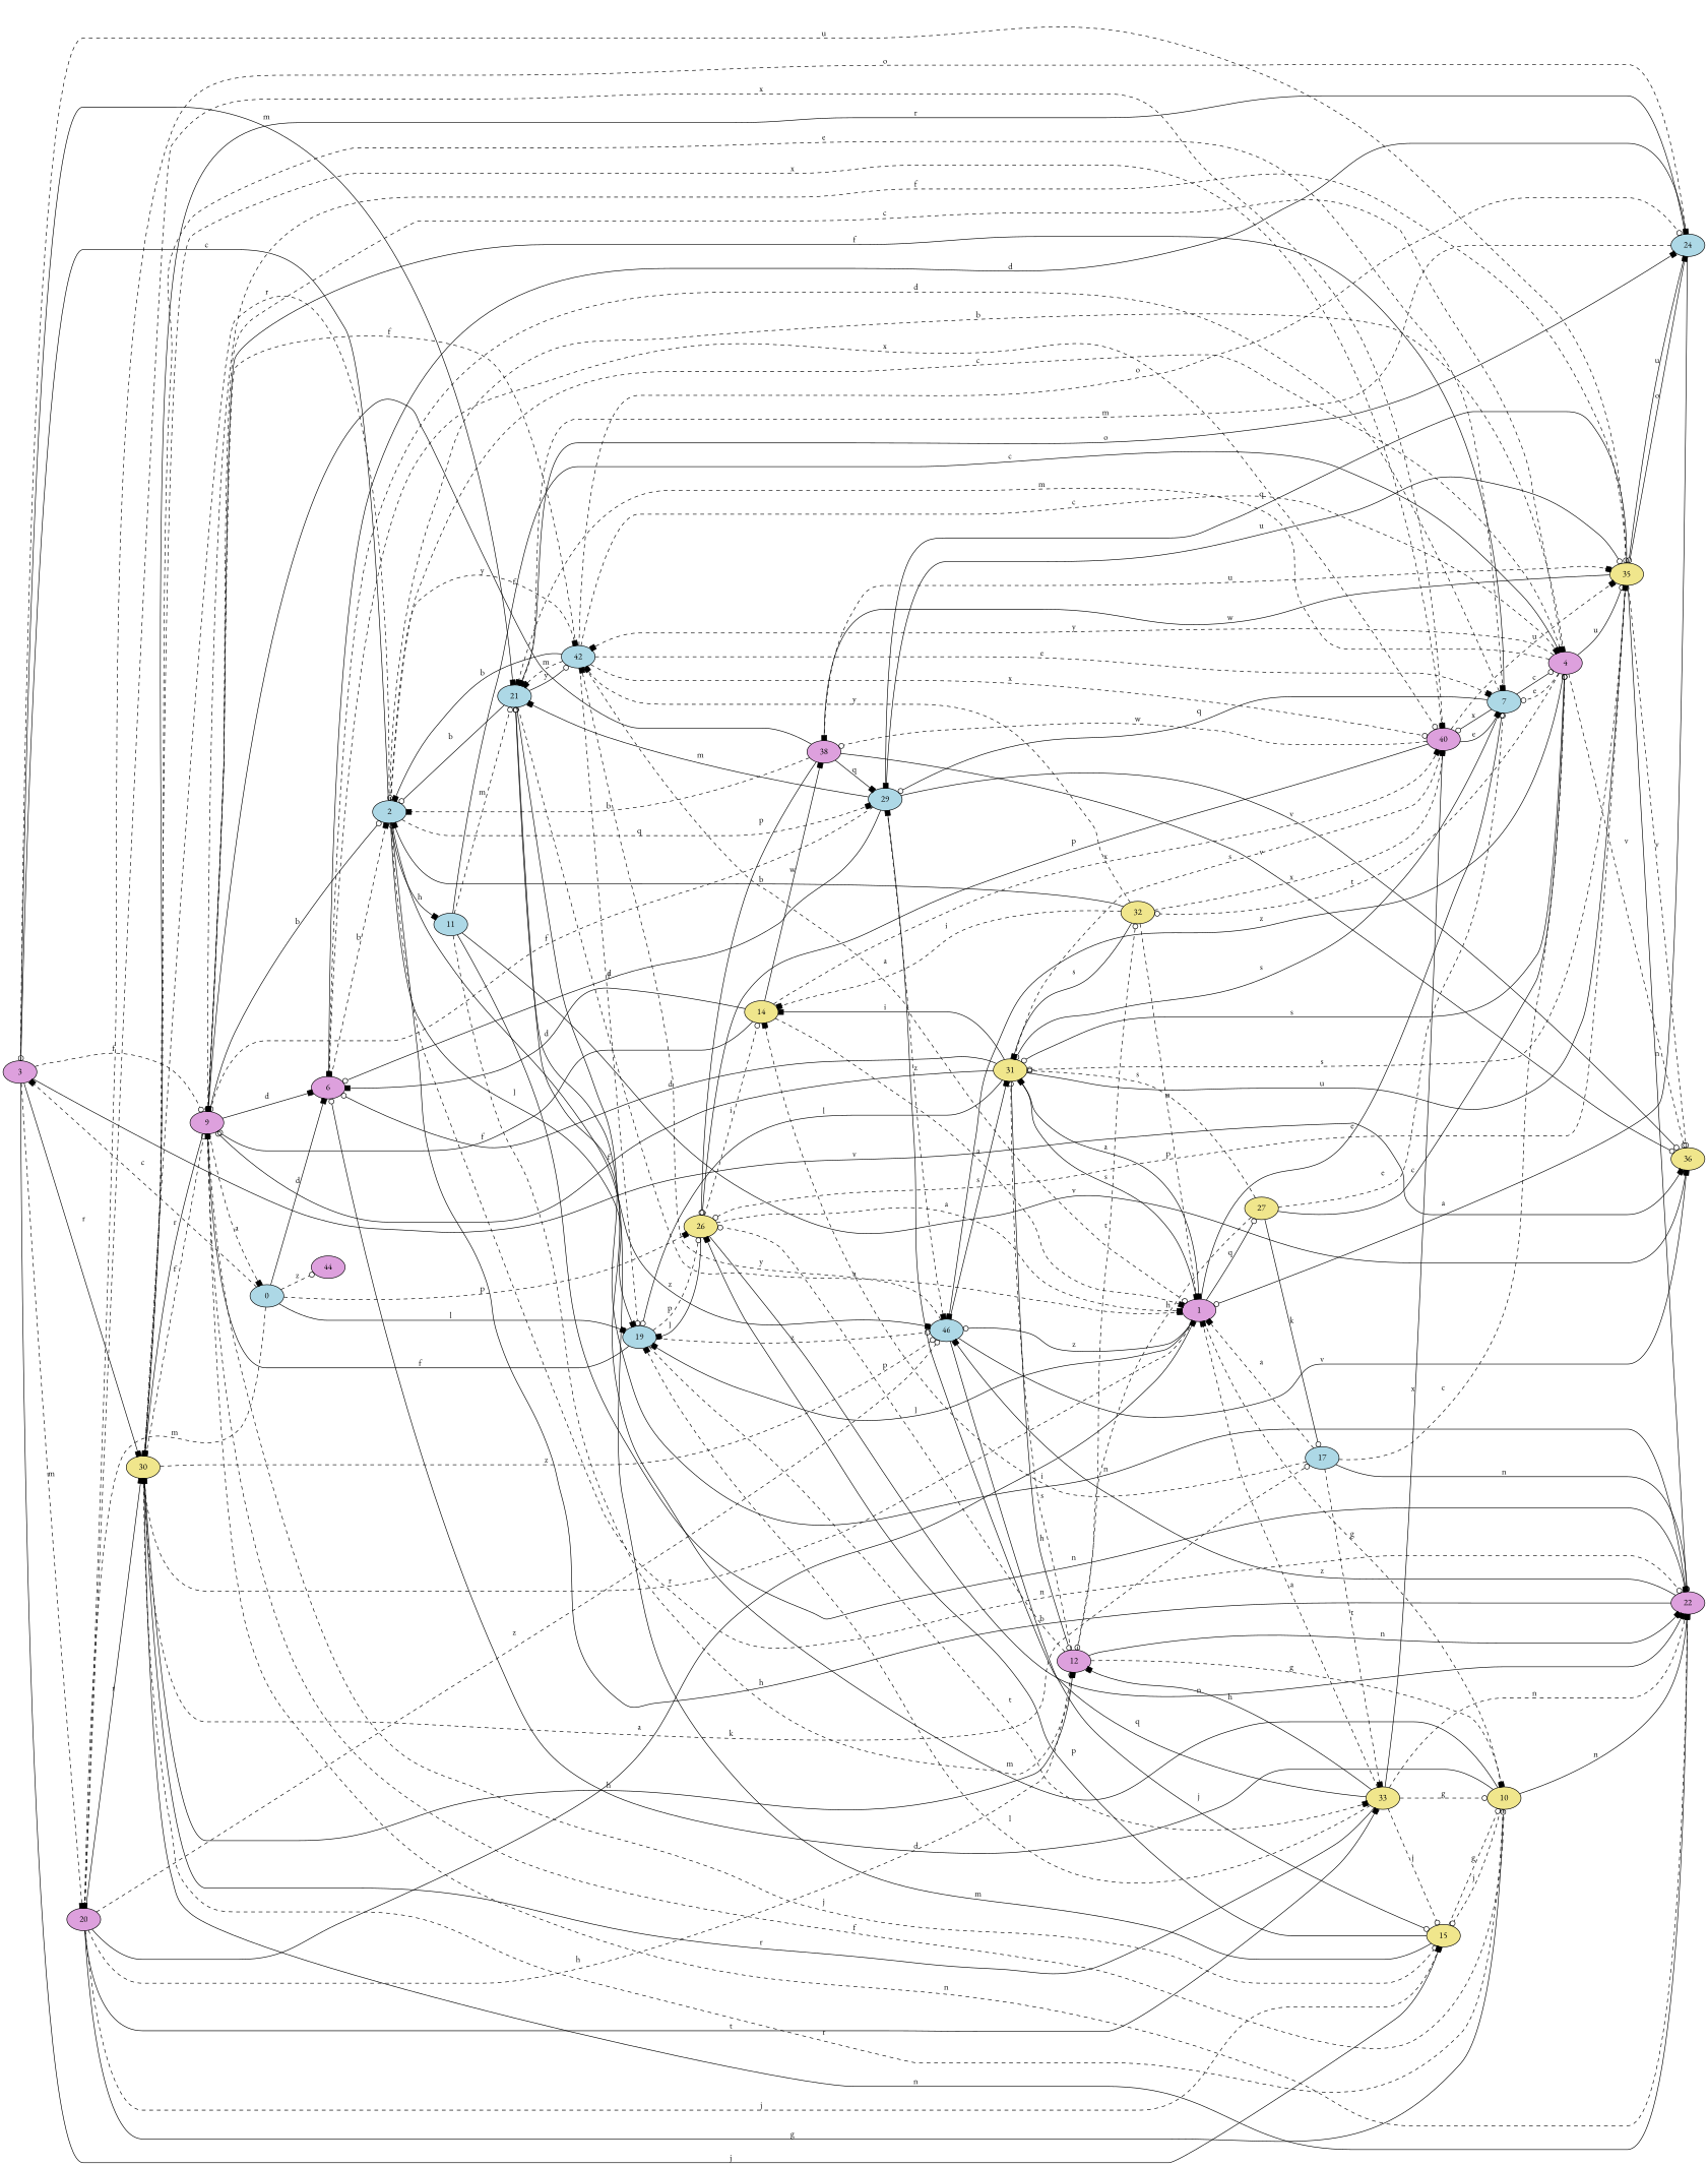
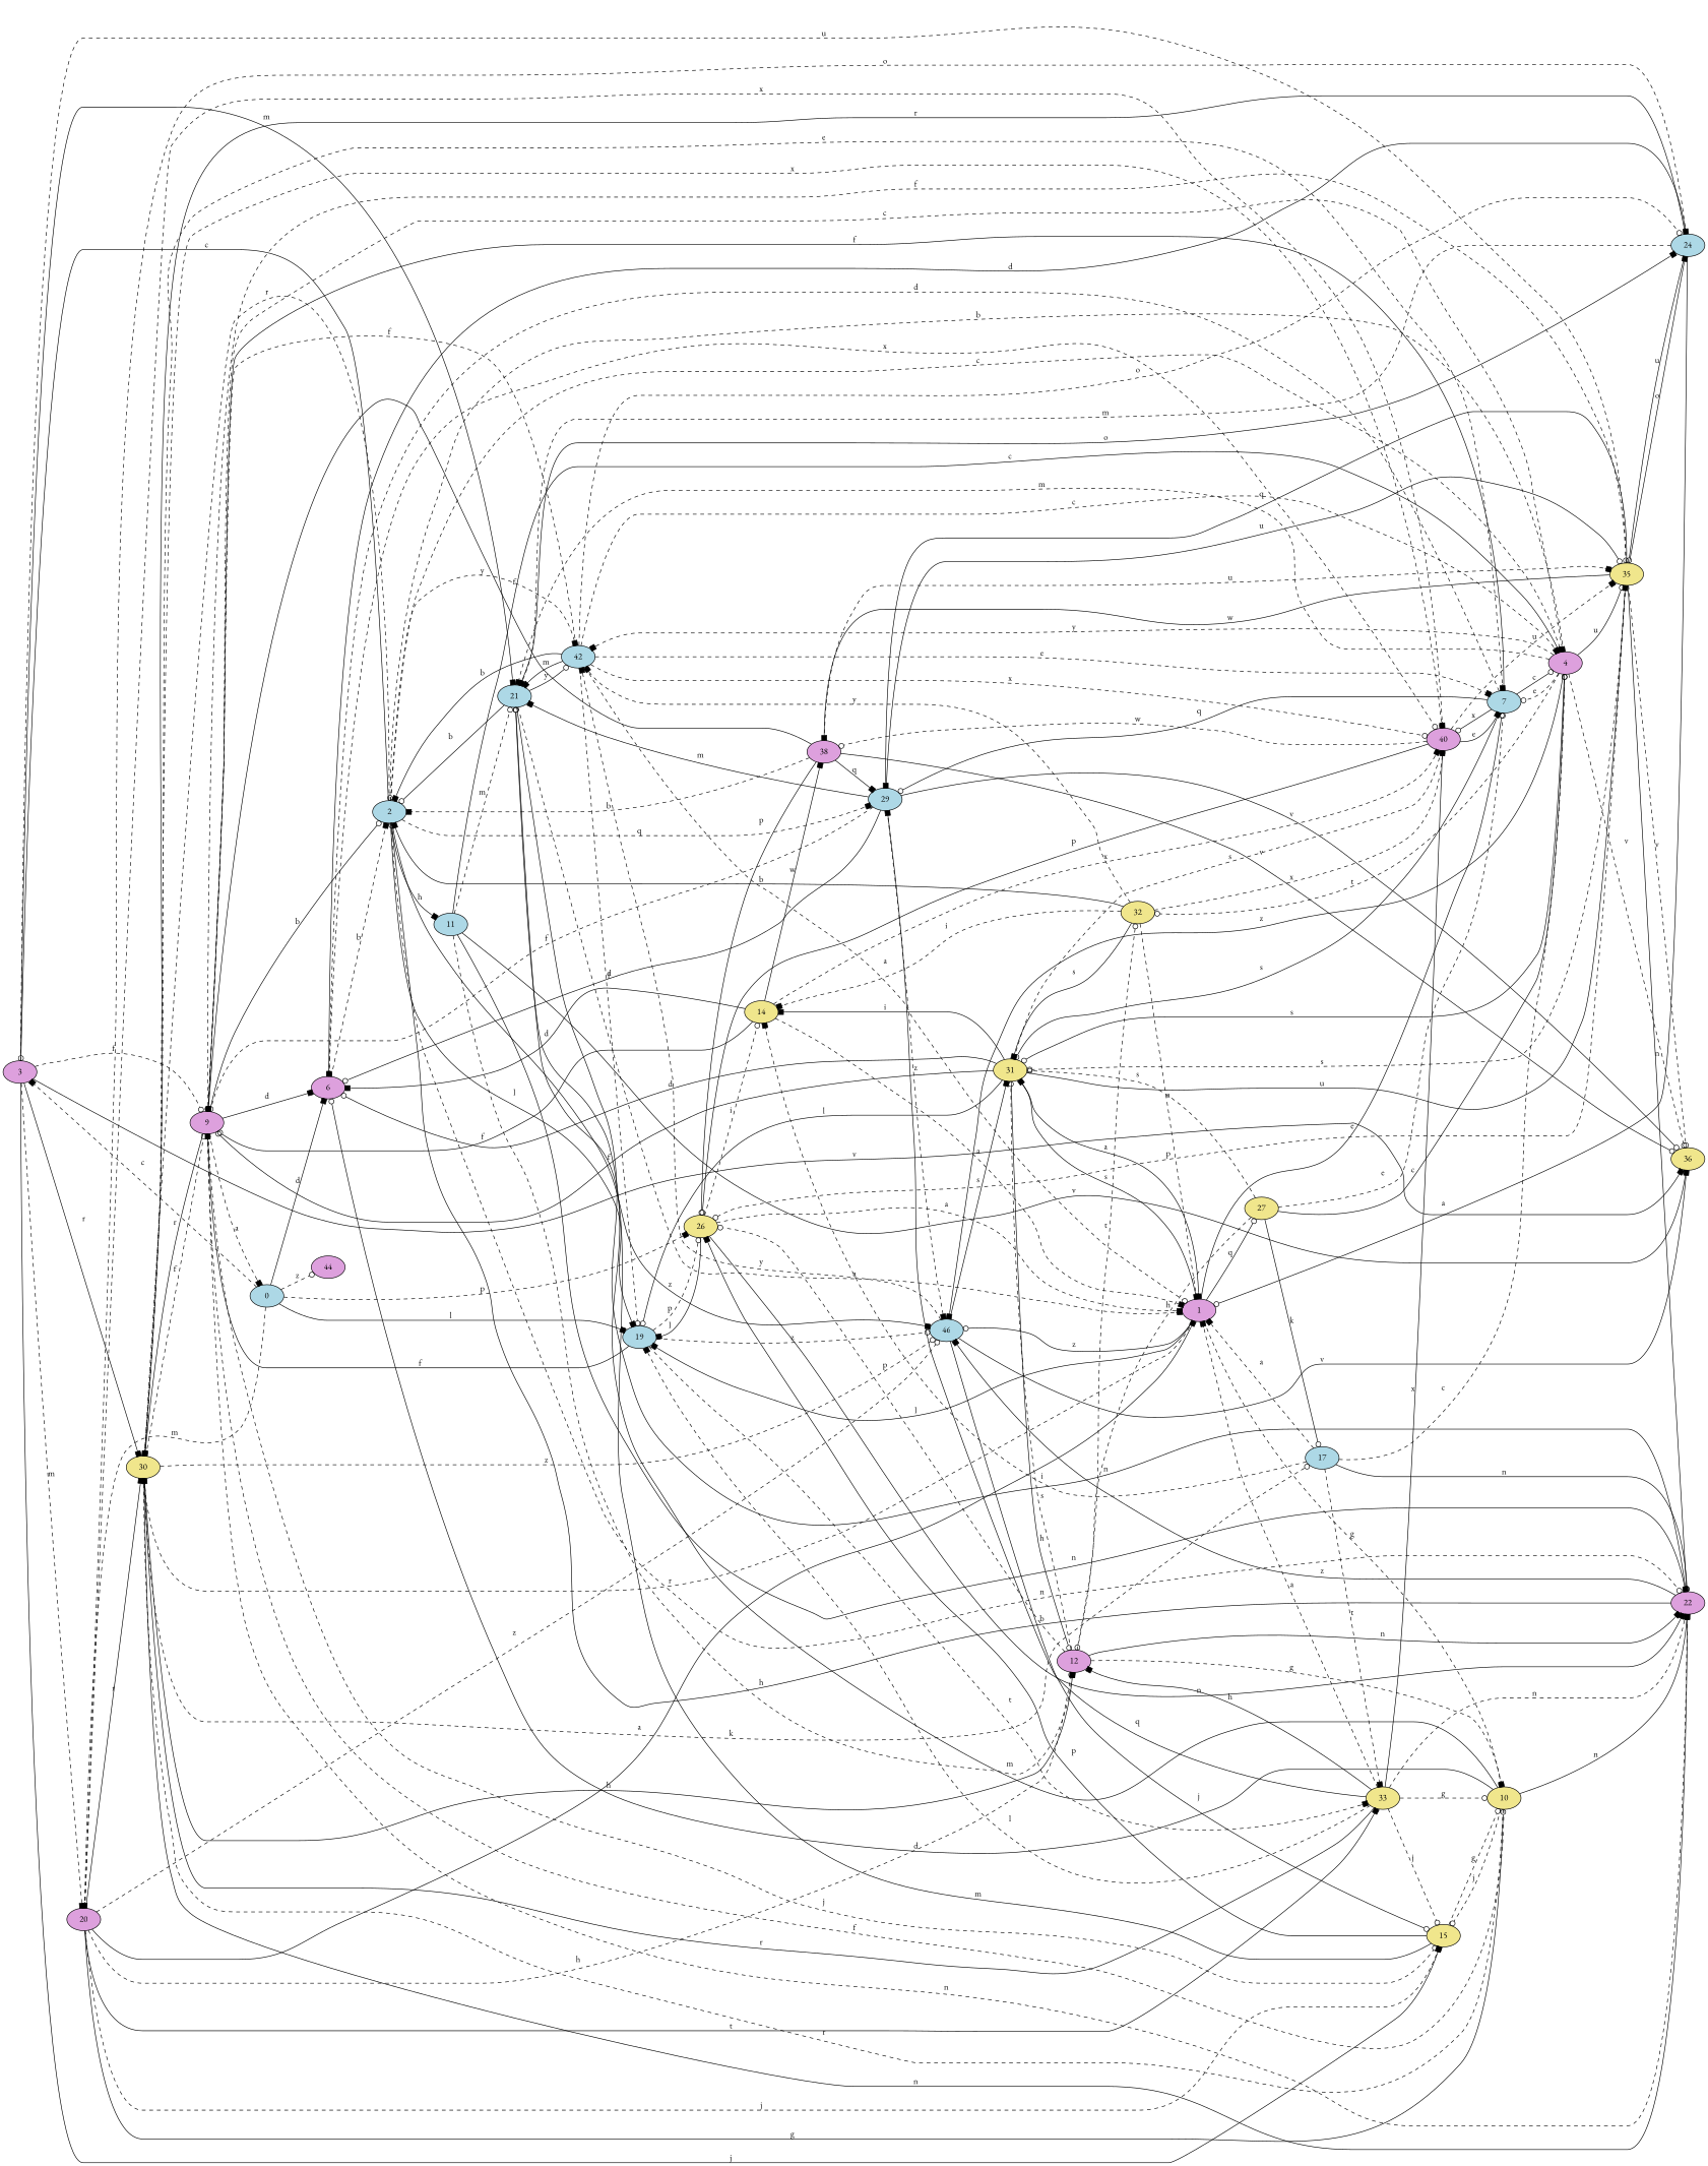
  strict digraph {
    fontname="EB Garamond"
    rankdir=LR
    node [fillcolor=plum fontname="EB Garamond" style=filled]
    edge [arrowhead=box fontname="EB Garamond" style=dashed]
    3
    0 [fillcolor=lightblue]
    6
    19 [fillcolor=lightblue]
    20
    26 [fillcolor=khaki]
    44
    30 [fillcolor=khaki]
    9
    15 [fillcolor=khaki]
    21 [fillcolor=lightblue]
    35 [fillcolor=khaki]
    36 [fillcolor=khaki]
    2 [fillcolor=lightblue]
    40
    46 [fillcolor=lightblue]
    33 [fillcolor=khaki]
    1
    10 [fillcolor=khaki]
    12
    24 [fillcolor=lightblue]
    n22 [label=22]
    14 [fillcolor=khaki]
    7 [fillcolor=lightblue]
    27 [fillcolor=khaki]
    31 [fillcolor=khaki]
    4
    29 [fillcolor=lightblue]
    17 [fillcolor=lightblue]
    42 [fillcolor=lightblue]
    11 [fillcolor=lightblue]
    32 [fillcolor=khaki]
    38
    3 -> 20 [label=m]
    3 -> 30 [label=r style=solid]
    3 -> 9 [arrowhead=odot label=f]
    3 -> 15 [label=j style=solid]
    3 -> 21 [label=m style=solid]
    3 -> 35 [arrowhead=odot label=u]
    3 -> 36 [label=v style=solid]
    0 -> 3 [label=c]
    0 -> 6 [label=d style=solid]
    0 -> 19 [label=l style=solid]
    0 -> 20 [label=m]
    0 -> 26 [label=p]
    0 -> 44 [arrowhead=odot label=z]
    6 -> 2 [label=b]
    6 -> 40 [arrowhead=odot label=x]
    19 -> 26 [arrowhead=odot label=p]
    19 -> 9 [arrowhead=odot label=f style=solid]
    19 -> 46 [arrowhead=odot label=z]
    19 -> 33 [label=t]
    20 -> 30 [label=r style=solid]
    20 -> 15 [label=j]
    20 -> 40 [label=x]
    20 -> 46 [arrowhead=odot label=z]
    20 -> 33 [label=t style=solid]
    20 -> 1 [label=a style=solid]
    20 -> 10 [arrowhead=odot label=g style=solid]
    20 -> 12 [arrowhead=odot label=h]
    20 -> 24 [label=o]
    26 -> 19 [label=l style=solid]
    26 -> 1 [label=a]
    26 -> n22 [label=n style=solid]
    26 -> 14 [arrowhead=odot label=i]
    30 -> 9 [arrowhead=odot label=f]
    30 -> 40 [arrowhead=odot label=x]
    30 -> 46 [arrowhead=odot label=z]
    30 -> 12 [label=h style=solid]
    30 -> n22 [label=n style=solid]
    30 -> 7 [label=e]
    30 -> 17 [arrowhead=odot label=k]
    9 -> 0 [label=a]
    9 -> 6 [label=d style=solid]
    9 -> 30 [label=r style=solid]
    9 -> 15 [arrowhead=odot label=j]
    9 -> 2 [arrowhead=odot label=b style=solid]
    9 -> n22 [label=n]
    9 -> 4 [label=c]
    15 -> 26 [label=p style=solid]
    15 -> 21 [arrowhead=odot label=m style=solid]
    15 -> 10 [arrowhead=odot label=g]
    21 -> 2 [arrowhead=odot label=b style=solid]
    21 -> 1 [label=a]
    21 -> 24 [label=o style=solid]
    21 -> n22 [label=n style=solid]
    21 -> 42 [arrowhead=odot label=y style=solid]
    35 -> 26 [arrowhead=odot label=p]
    35 -> 9 [arrowhead=odot label=f]
    35 -> 36 [arrowhead=odot label=v]
    35 -> 24 [label=o style=solid]
    35 -> n22 [arrowhead=odot label=n style=solid]
    35 -> 31 [arrowhead=odot label=s]
    35 -> 29 [label=q style=solid]
    35 -> 38 [label=w style=solid]
    2 -> 3 [arrowhead=odot label=c style=solid]
    2 -> 19 [label=l style=solid]
    2 -> 30 [label=r]
    2 -> 46 [label=z style=solid]
    2 -> n22 [arrowhead=odot label=n]
    2 -> 4 [arrowhead=odot label=c]
    2 -> 29 [label=q]
    2 -> 42 [label=y]
    2 -> 11 [label=h style=solid]
    40 -> 26 [arrowhead=odot label=p style=solid]
    40 -> 35 [label=u]
    40 -> 7 [label=e style=solid]
    40 -> 31 [arrowhead=odot label=s]
    40 -> 38 [arrowhead=odot label=w]
    46 -> 15 [arrowhead=odot label=j style=solid]
    46 -> 36 [label=v style=solid]
    46 -> 31 [label=s style=solid]
    46 -> 42 [label=y]
    33 -> 19 [label=l]
    33 -> 30 [arrowhead=odot label=r style=solid]
    33 -> 15 [arrowhead=odot label=j]
    33 -> 40 [arrowhead=odot label=x style=solid]
    33 -> 1 [label=a]
    33 -> 10 [arrowhead=odot label=g]
    33 -> 12 [label=h style=solid]
    33 -> n22 [arrowhead=odot label=n]
    33 -> 29 [label=q style=solid]
    1 -> 19 [label=l style=solid]
    1 -> 30 [label=r]
    1 -> 46 [arrowhead=odot label=z style=solid]
    1 -> 10 [arrowhead=odot label=g]
    1 -> 7 [arrowhead=odot label=e style=solid]
    1 -> 27 [arrowhead=odot label=q style=solid]
    1 -> 31 [label=s style=solid]
    10 -> 6 [arrowhead=odot label=d style=solid]
    10 -> 30 [arrowhead=odot label=r]
    10 -> 9 [label=f]
    10 -> 15 [arrowhead=odot label=j]
    10 -> 21 [arrowhead=odot label=m style=solid]
    10 -> n22 [label=n style=solid]
    12 -> 26 [arrowhead=odot label=p]
    12 -> 10 [label=g]
    12 -> n22 [label=n style=solid]
    12 -> 31 [arrowhead=odot label=s]
    12 -> 32 [arrowhead=odot label=t]
    24 -> 6 [arrowhead=odot label=d style=solid]
    24 -> 30 [arrowhead=odot label=r style=solid]
    24 -> 21 [label=m]
    24 -> 35 [arrowhead=odot label=u style=solid]
    24 -> 1 [arrowhead=odot label=a style=solid]
    n22 -> 2 [arrowhead=odot label=b style=solid]
    n22 -> 46 [label=z style=solid]
    14 -> 6 [label=d style=solid]
    14 -> 9 [arrowhead=odot label=f style=solid]
    14 -> 40 [label=x]
    14 -> 1 [label=a]
    14 -> 38 [label=w style=solid]
    7 -> 6 [label=d]
    7 -> 9 [arrowhead=odot label=f style=solid]
    7 -> 40 [arrowhead=odot label=x style=solid]
    7 -> 31 [arrowhead=odot label=s style=solid]
    7 -> 4 [arrowhead=odot label=c style=solid]
    7 -> 29 [arrowhead=odot label=q style=solid]
    27 -> 12 [arrowhead=odot label=h]
    27 -> 7 [arrowhead=odot label=e]
    27 -> 31 [arrowhead=odot label=s]
    27 -> 4 [arrowhead=odot label=c style=solid]
    27 -> 17 [arrowhead=odot label=k style=solid]
    31 -> 6 [arrowhead=odot label=d style=solid]
    31 -> 19 [arrowhead=odot label=l style=solid]
    31 -> 9 [arrowhead=odot label=f style=solid]
    31 -> 35 [label=u style=solid]
    31 -> 1 [label=a style=solid]
    31 -> 12 [arrowhead=odot label=h style=solid]
    31 -> 14 [label=i style=solid]
    4 -> 21 [label=m]
    4 -> 35 [arrowhead=odot label=u style=solid]
    4 -> 36 [arrowhead=odot label=v]
    4 -> 2 [arrowhead=odot label=b]
    4 -> 46 [label=z style=solid]
    4 -> 7 [arrowhead=odot label=e]
    4 -> 31 [arrowhead=odot label=s style=solid]
    4 -> 42 [label=y]
    4 -> 32 [arrowhead=odot label=t]
    29 -> 6 [arrowhead=odot label=d style=solid]
    29 -> 9 [arrowhead=odot label=f]
    29 -> 21 [label=m style=solid]
    29 -> 35 [arrowhead=odot label=u style=solid]
    29 -> 36 [arrowhead=odot label=v style=solid]
    29 -> 46 [label=z]
    17 -> 33 [label=t]
    17 -> 1 [label=a]
    17 -> n22 [arrowhead=odot label=n style=solid]
    17 -> 14 [label=i]
    17 -> 4 [arrowhead=odot label=c]
    42 -> 19 [arrowhead=odot label=l]
    42 -> 9 [arrowhead=odot label=f]
-   42 -> 21 [label=m]
+   42 -> 21 [label=m style=solid]
    42 -> 2 [label=b style=solid]
    42 -> 40 [arrowhead=odot label=x]
    42 -> 1 [arrowhead=odot label=a]
    42 -> 24 [arrowhead=odot label=o]
    42 -> 7 [label=e]
    42 -> 4 [label=c]
    11 -> 21 [arrowhead=odot label=m]
    11 -> 36 [arrowhead=odot label=v style=solid]
    11 -> 12 [label=h]
    11 -> n22 [arrowhead=odot label=n style=solid]
    11 -> 4 [label=c style=solid]
    32 -> 2 [label=b style=solid]
    32 -> 40 [label=x]
    32 -> 1 [label=a]
    32 -> 14 [label=i]
    32 -> 31 [label=s style=solid]
    32 -> 42 [label=y]
    38 -> 26 [arrowhead=odot label=p style=solid]
    38 -> 9 [label=f style=solid]
    38 -> 35 [label=u]
    38 -> 36 [arrowhead=odot label=v style=solid]
    38 -> 2 [label=b]
    38 -> 29 [label=q style=solid]
  }
